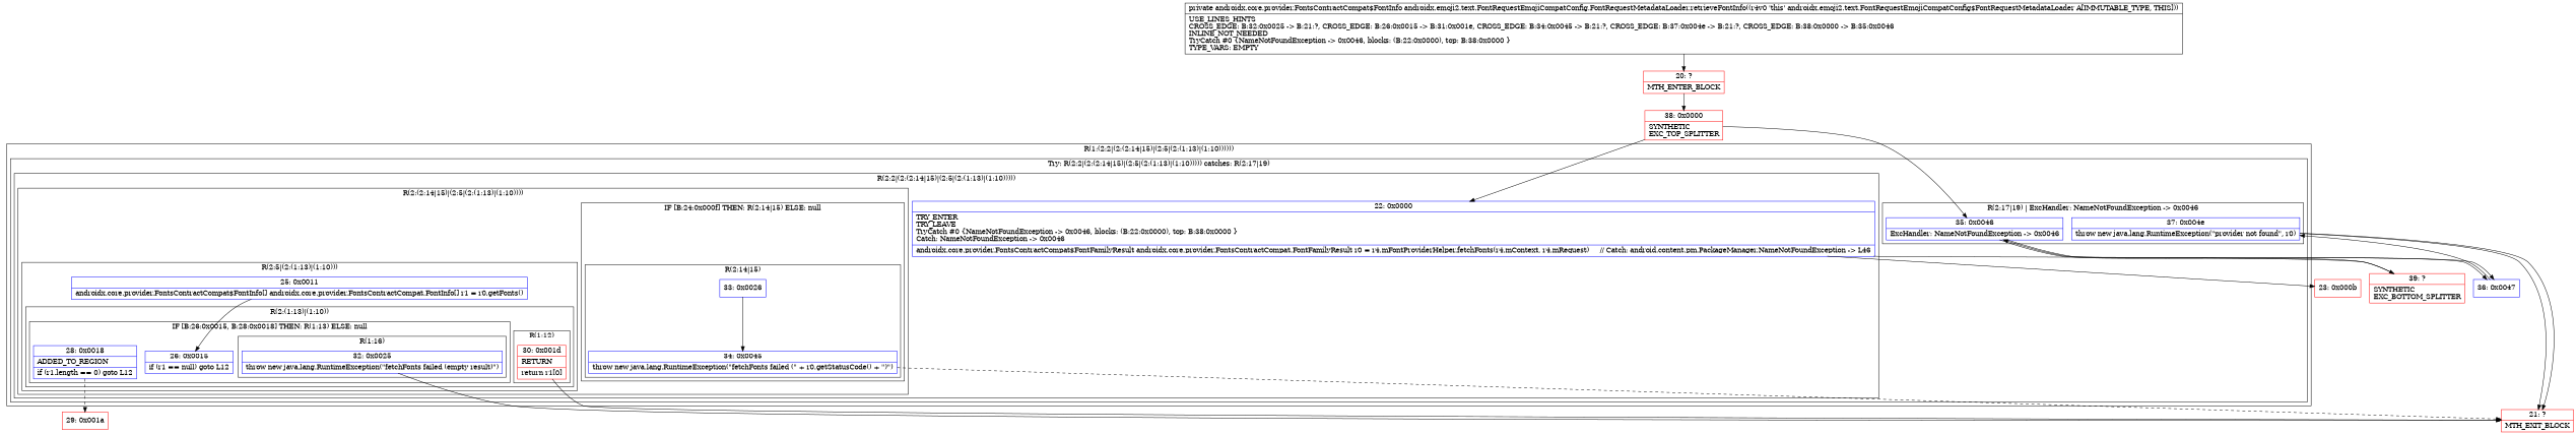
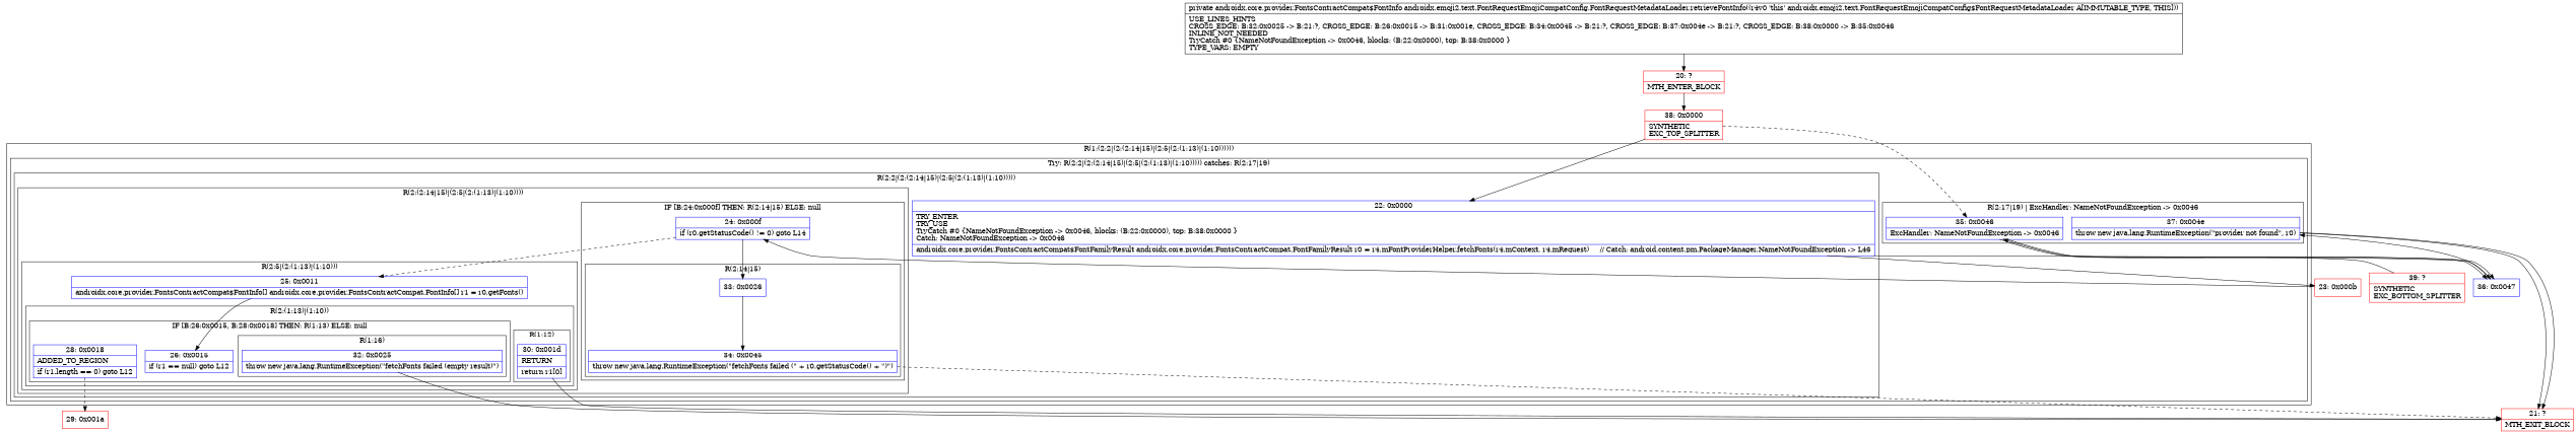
  digraph {
    node [color=blue shape=record]
    n1 [label="{33\:\ 0x0026}"]
    n2 [label="{34\:\ 0x0045|throw new java.lang.RuntimeException(\"fetchFonts failed (\" + r0.getStatusCode() + \")\")\l}"]
+   n3 [label="{24\:\ 0x000f|if (r0.getStatusCode() != 0) goto L14\l}"]
    n4 [label="{32\:\ 0x0025|throw new java.lang.RuntimeException(\"fetchFonts failed (empty result)\")\l}"]
    n5 [label="{26\:\ 0x0015|if (r1 == null) goto L12\l}"]
    n6 [label="{28\:\ 0x0018|ADDED_TO_REGION\l|if (r1.length == 0) goto L12\l}"]
-   n7 [color=red label="{30\:\ 0x001d|RETURN\l|return r1[0]\l}"]
+   n7 [label="{30\:\ 0x001d|RETURN\l|return r1[0]\l}"]
    n8 [label="{25\:\ 0x0011|androidx.core.provider.FontsContractCompat$FontInfo[] androidx.core.provider.FontsContractCompat.FontInfo[] r1 = r0.getFonts()\l}"]
-   n9 [label="{22\:\ 0x0000|TRY_ENTER\lTRY_LEAVE\lTryCatch #0 \{NameNotFoundException \-\> 0x0046, blocks: (B:22:0x0000), top: B:38:0x0000 \}\lCatch: NameNotFoundException \-\> 0x0046\l|androidx.core.provider.FontsContractCompat$FontFamilyResult androidx.core.provider.FontsContractCompat.FontFamilyResult r0 = r4.mFontProviderHelper.fetchFonts(r4.mContext, r4.mRequest)     \/\/ Catch: android.content.pm.PackageManager.NameNotFoundException \-\> L46\l}"]
+   n9 [label="{22\:\ 0x0000|TRY_ENTER\lTRY_USE\lTryCatch #0 \{NameNotFoundException \-\> 0x0046, blocks: (B:22:0x0000), top: B:38:0x0000 \}\lCatch: NameNotFoundException \-\> 0x0046\l|androidx.core.provider.FontsContractCompat$FontFamilyResult androidx.core.provider.FontsContractCompat.FontFamilyResult r0 = r4.mFontProviderHelper.fetchFonts(r4.mContext, r4.mRequest)     \/\/ Catch: android.content.pm.PackageManager.NameNotFoundException \-\> L46\l}"]
    n10 [label="{35\:\ 0x0046|ExcHandler: NameNotFoundException \-\> 0x0046\l}"]
    n11 [label="{37\:\ 0x004e|throw new java.lang.RuntimeException(\"provider not found\", r0)\l}"]
    n12 [color=red label="{21\:\ ?|MTH_EXIT_BLOCK\l}"]
    n13 [color=red label="{29\:\ 0x001a}"]
    n14 [color=red label="{23\:\ 0x000b}"]
    n15 [color=red label="{39\:\ ?|SYNTHETIC\lEXC_BOTTOM_SPLITTER\l}"]
    n16 [label="{36\:\ 0x0047}"]
    n17 [color=red label="{20\:\ ?|MTH_ENTER_BLOCK\l}"]
    n18 [color=red label="{38\:\ 0x0000|SYNTHETIC\lEXC_TOP_SPLITTER\l}"]
    n19 [label="{private androidx.core.provider.FontsContractCompat$FontInfo androidx.emoji2.text.FontRequestEmojiCompatConfig.FontRequestMetadataLoader.retrieveFontInfo((r4v0 'this' androidx.emoji2.text.FontRequestEmojiCompatConfig$FontRequestMetadataLoader A[IMMUTABLE_TYPE, THIS]))  | USE_LINES_HINTS\lCROSS_EDGE: B:32:0x0025 \-\> B:21:?, CROSS_EDGE: B:26:0x0015 \-\> B:31:0x001e, CROSS_EDGE: B:34:0x0045 \-\> B:21:?, CROSS_EDGE: B:37:0x004e \-\> B:21:?, CROSS_EDGE: B:38:0x0000 \-\> B:35:0x0046\lINLINE_NOT_NEEDED\lTryCatch #0 \{NameNotFoundException \-\> 0x0046, blocks: (B:22:0x0000), top: B:38:0x0000 \}\lTYPE_VARS: EMPTY\l}" color=""]
    subgraph cluster_1 {
      label="R(1:(2:2|(2:(2:14|15)|(2:5|(2:(1:13)|(1:10))))))"
      subgraph cluster_2 {
        label="Try: R(2:2|(2:(2:14|15)|(2:5|(2:(1:13)|(1:10))))) catches: R(2:17|19)"
        subgraph cluster_3 {
          label="R(2:2|(2:(2:14|15)|(2:5|(2:(1:13)|(1:10)))))"
          n9
          subgraph cluster_4 {
            label="R(2:(2:14|15)|(2:5|(2:(1:13)|(1:10))))"
            subgraph cluster_5 {
              label="IF [B:24:0x000f] THEN: R(2:14|15) ELSE: null"
+             n3
              subgraph cluster_6 {
                label="R(2:14|15)"
                n1
                n2
              }
            }
            subgraph cluster_7 {
              label="R(2:5|(2:(1:13)|(1:10)))"
              n8
              subgraph cluster_8 {
                label="R(2:(1:13)|(1:10))"
                subgraph cluster_9 {
                  label="IF [B:26:0x0015, B:28:0x0018] THEN: R(1:13) ELSE: null"
                  n5
                  n6
                  subgraph cluster_10 {
                    label="R(1:16)"
                    n4
                  }
                }
                subgraph cluster_11 {
                  label="R(1:12)"
                  n7
                }
              }
            }
          }
        }
        subgraph cluster_12 {
          label="R(2:17|19) | ExcHandler: NameNotFoundException \-\> 0x0046\l"
          n10
          n11
        }
      }
    }
    subgraph cluster_13 {
      label="R(2:17|19) | ExcHandler: NameNotFoundException \-\> 0x0046\l"
    }
    n1 -> n2
    n2 -> n12 [style=dashed]
+   n3 -> n1
+   n3 -> n8 [style=dashed]
    n4 -> n12
    n6 -> n13 [style=dashed]
    n7 -> n12
    n8 -> n5
    n9 -> n14
-   n9 -> n15
+   n9 -> n16
    n10 -> n16
    n10 -> n16
    n11 -> n12
    n11 -> n12
+   n14 -> n3
    n15 -> n10
    n16 -> n11
    n17 -> n18
    n18 -> n9
-   n18 -> n10
+   n18 -> n10 [style=dashed]
    n19 -> n17
  }
